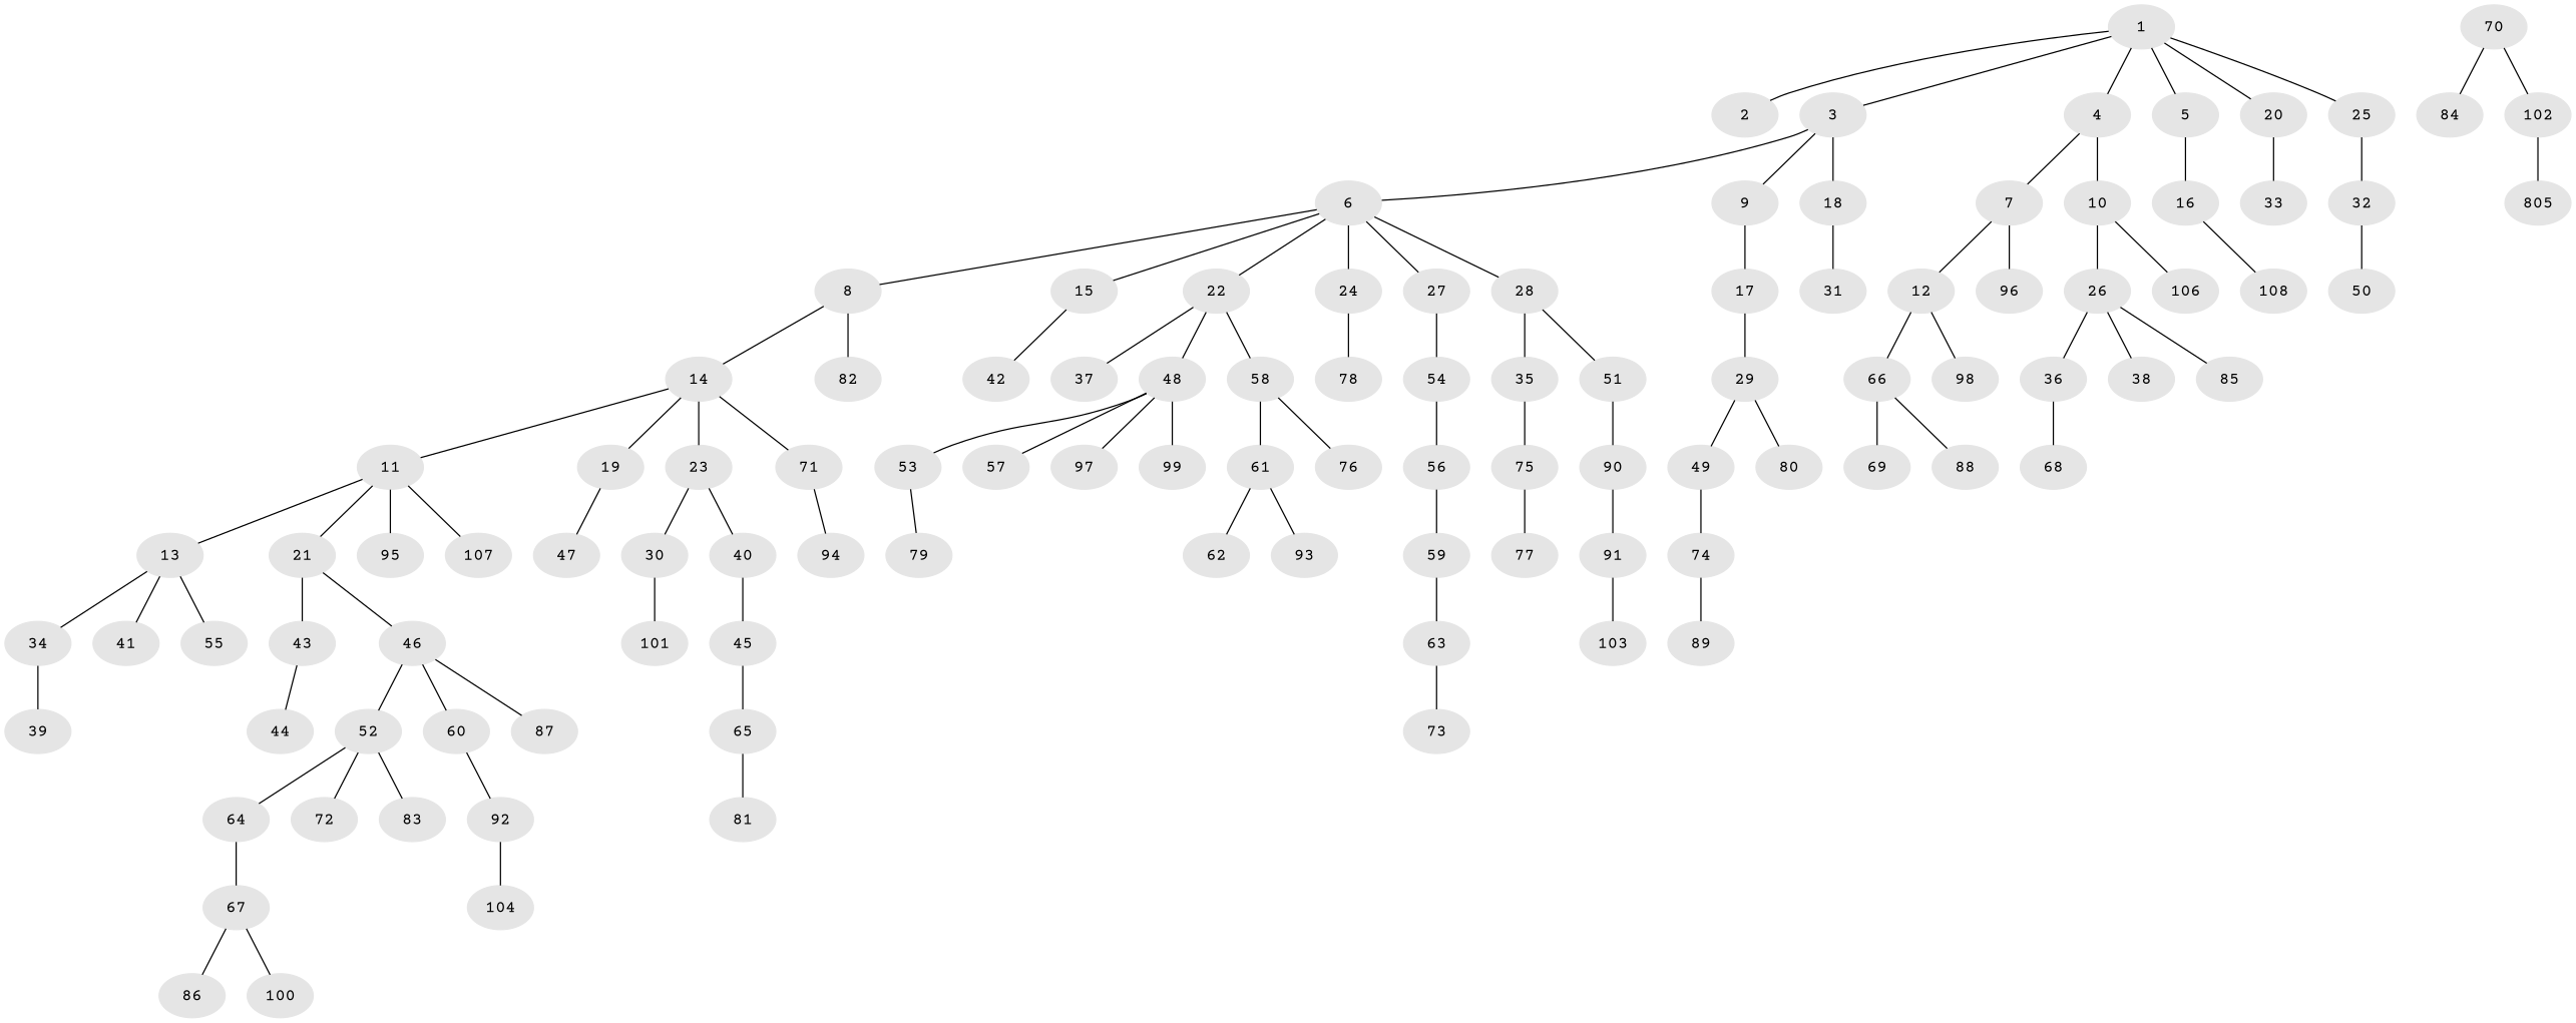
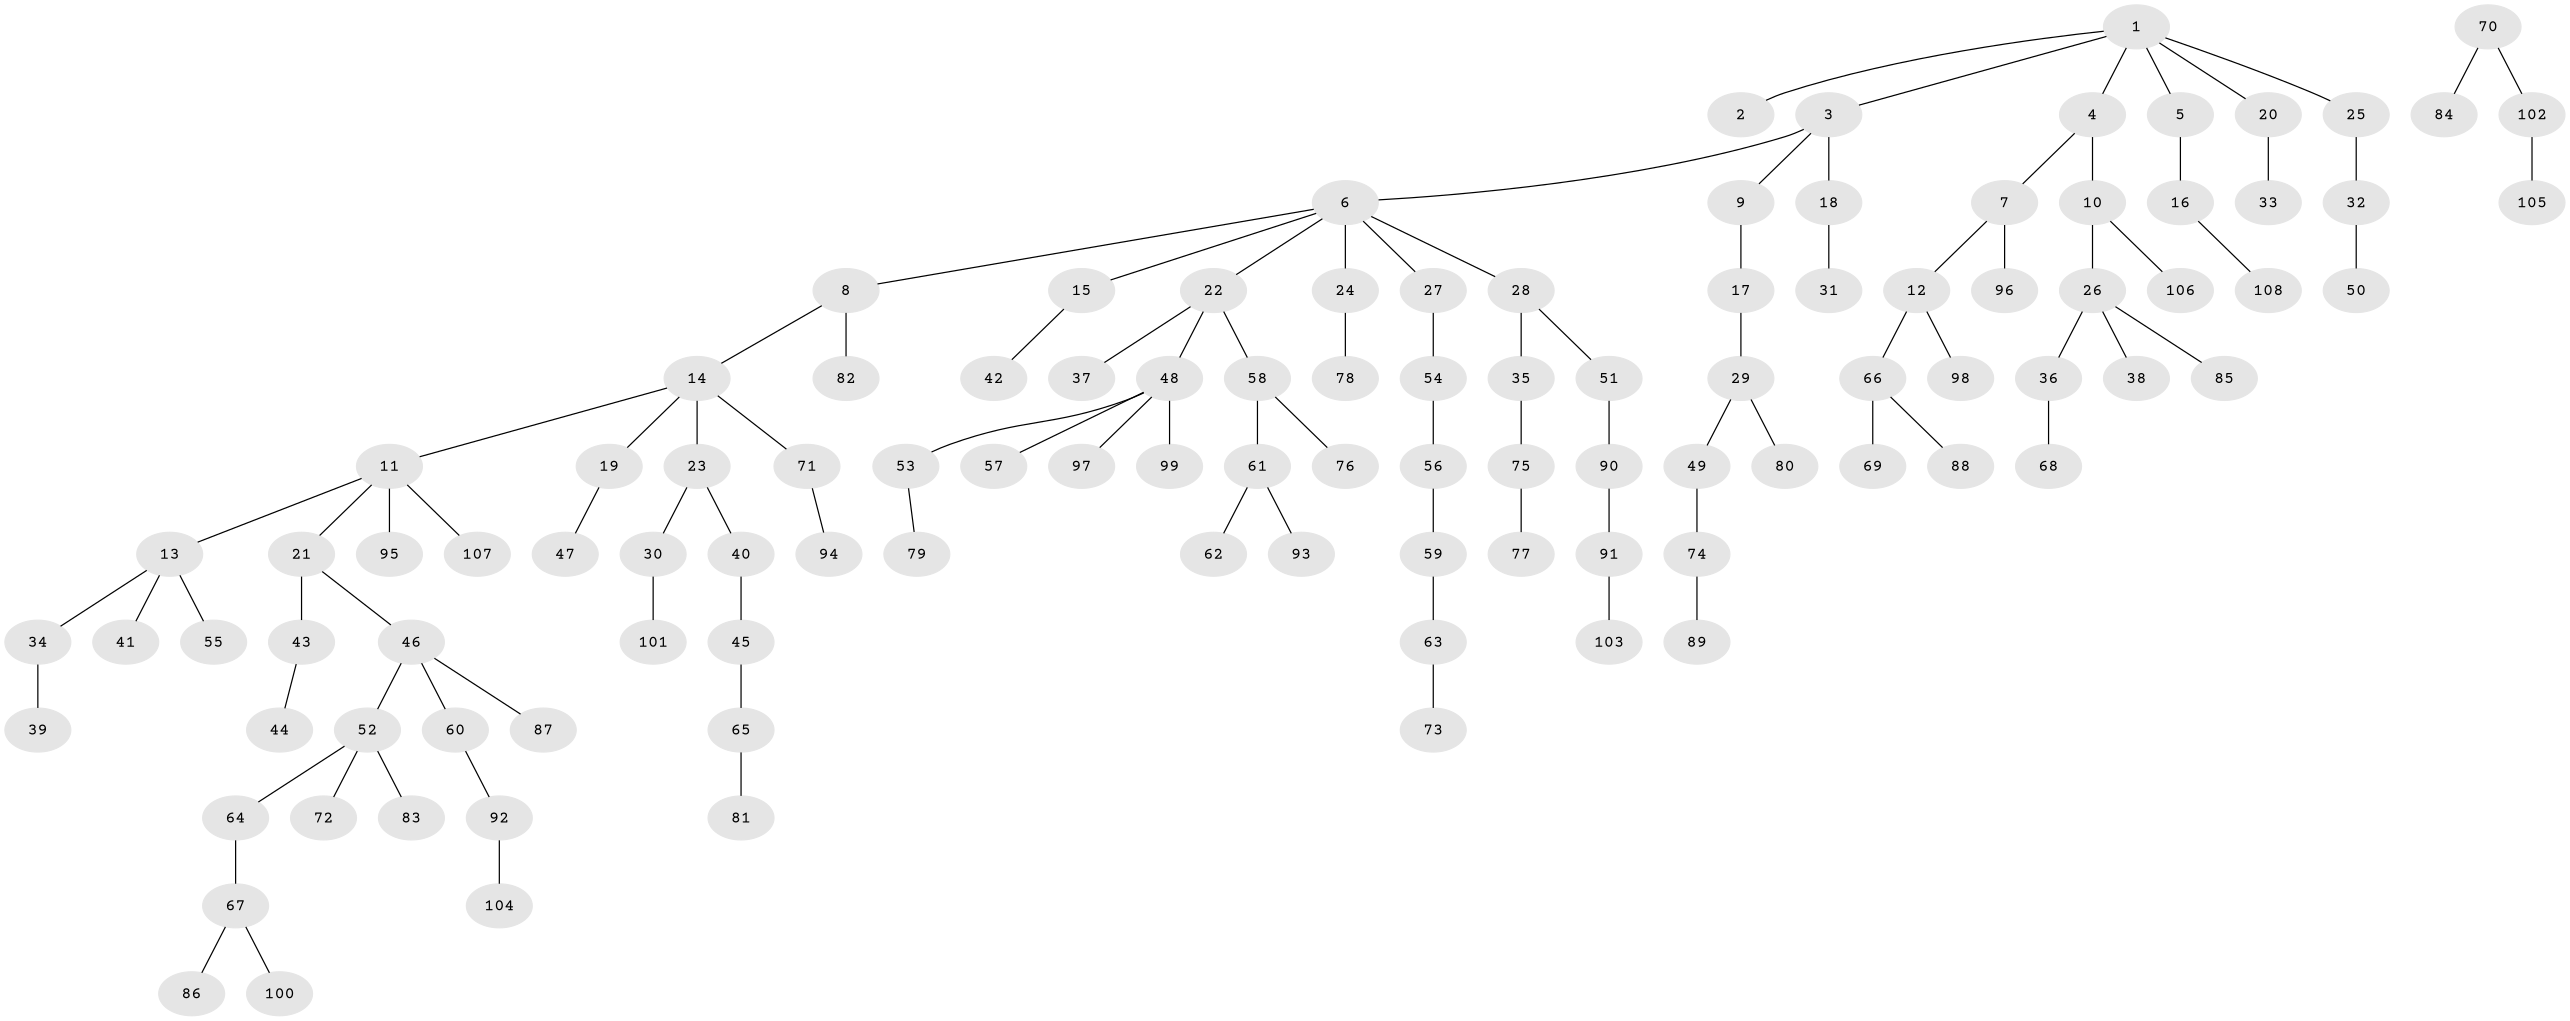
  graph {
    fontname="Courier Prime"
    node [color=gray90 fontname="Courier Prime" style=filled]
    edge [fontname="Courier Prime"]
    1
    2
    3
    4
    5
    20
    25
    6
    9
    18
    7
    10
    16
    33
    32
    8
    15
    22
    24
    27
    28
    17
    31
    12
    96
    26
    106
    108
    14
    82
    42
    37
    48
    58
    78
    54
    35
    51
    66
    98
    11
    13
    21
    95
    107
    19
    23
    71
    29
    36
    38
    85
    34
    41
    55
    43
    46
    69
    88
    39
    47
    30
    40
    94
    49
    80
    44
    52
    60
    87
    53
    57
    97
    99
    61
    76
    101
    45
    50
    68
    56
    75
    90
    74
    77
    65
    70
    84
    102
    81
    64
    72
    83
    92
    79
    89
    91
    67
    59
    63
    62
    93
    73
    104
    86
    100
-   105 [label=805]
+   105
    103
    1 -- 2
    1 -- 3
    1 -- 4
    1 -- 5
    1 -- 20
    1 -- 25
    3 -- 6
    3 -- 9
    3 -- 18
    4 -- 7
    4 -- 10
    5 -- 16
    20 -- 33
    25 -- 32
    6 -- 8
    6 -- 15
    6 -- 22
    6 -- 24
    6 -- 27
    6 -- 28
    9 -- 17
    18 -- 31
    7 -- 12
    7 -- 96
    10 -- 26
    10 -- 106
    16 -- 108
    32 -- 50
    8 -- 14
    8 -- 82
    15 -- 42
    22 -- 37
    22 -- 48
    22 -- 58
    24 -- 78
    27 -- 54
    28 -- 35
    28 -- 51
    17 -- 29
    12 -- 66
    12 -- 98
    26 -- 36
    26 -- 38
    26 -- 85
    14 -- 11
    14 -- 19
    14 -- 23
    14 -- 71
    48 -- 53
    48 -- 57
    48 -- 97
    48 -- 99
    58 -- 61
    58 -- 76
    54 -- 56
    35 -- 75
    51 -- 90
    66 -- 69
    66 -- 88
    11 -- 13
    11 -- 21
    11 -- 95
    11 -- 107
    13 -- 34
    13 -- 41
    13 -- 55
    21 -- 43
    21 -- 46
    19 -- 47
    23 -- 30
    23 -- 40
    71 -- 94
    29 -- 49
    29 -- 80
    36 -- 68
    34 -- 39
    43 -- 44
    46 -- 52
    46 -- 60
    46 -- 87
    30 -- 101
    40 -- 45
    49 -- 74
    52 -- 64
    52 -- 72
    52 -- 83
    60 -- 92
    53 -- 79
    61 -- 62
    61 -- 93
    45 -- 65
    56 -- 59
    75 -- 77
    90 -- 91
    74 -- 89
    65 -- 81
    70 -- 84
    70 -- 102
    102 -- 105
    64 -- 67
    92 -- 104
    91 -- 103
    67 -- 86
    67 -- 100
    59 -- 63
    63 -- 73
  }
